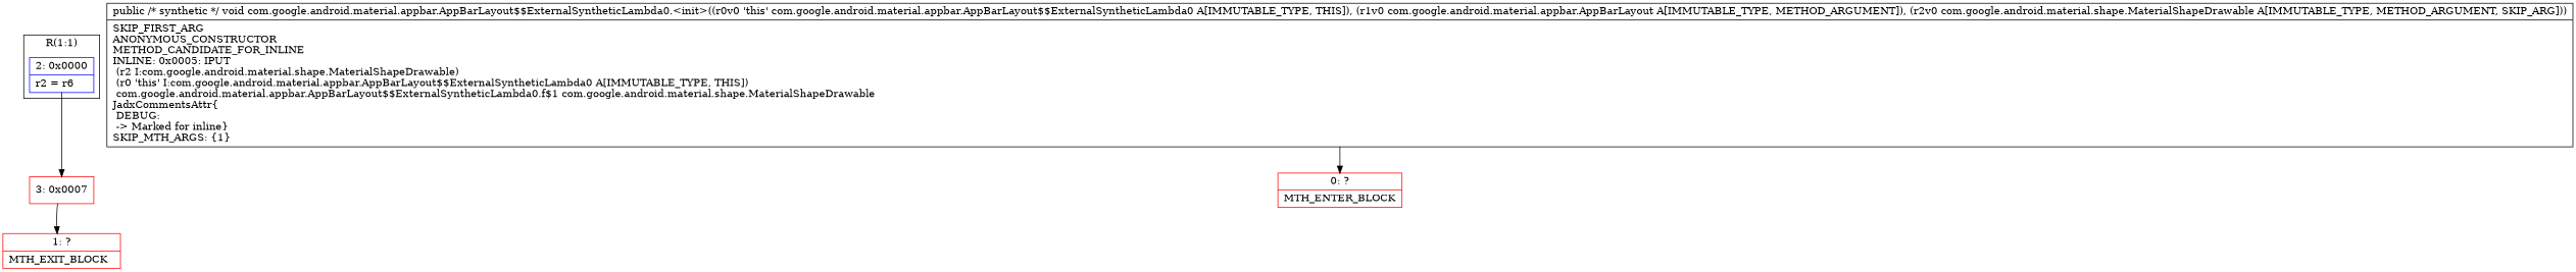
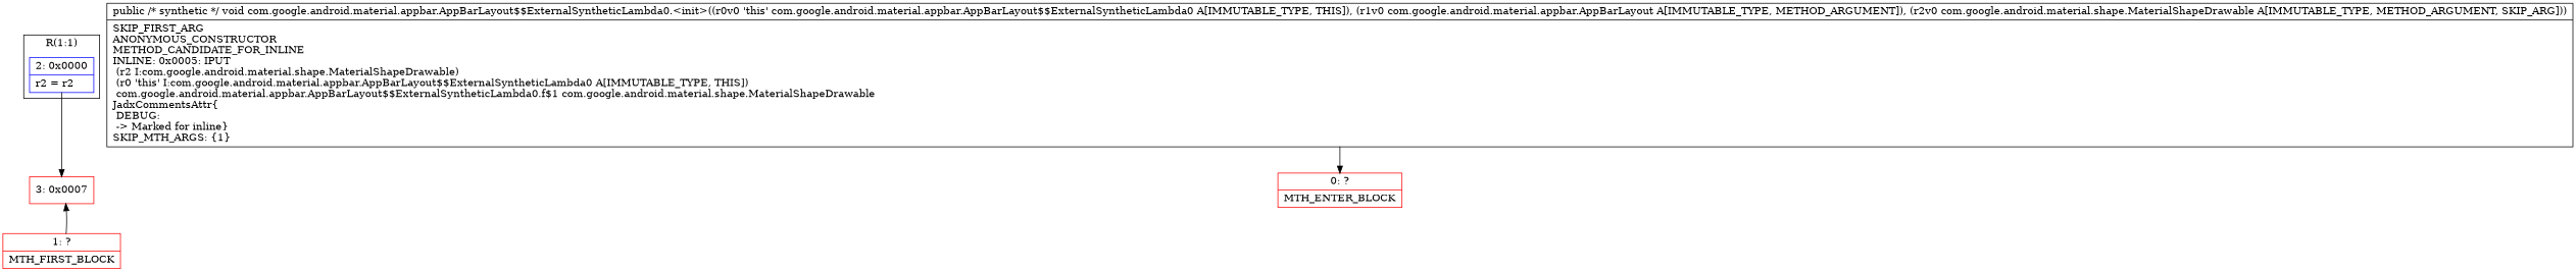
  digraph {
    node [color=red shape=record]
-   n1 [color=blue label="{2\:\ 0x0000|r2 = r6\l}"]
+   n1 [color=blue label="{2\:\ 0x0000|r2 = r2\l}"]
    n2 [label="{3\:\ 0x0007}"]
-   n3 [label="{1\:\ ?|MTH_EXIT_BLOCK\l}"]
+   n3 [label="{1\:\ ?|MTH_FIRST_BLOCK\l}"]
    n4 [label="{0\:\ ?|MTH_ENTER_BLOCK\l}"]
    n5 [label="{public \/* synthetic *\/ void com.google.android.material.appbar.AppBarLayout$$ExternalSyntheticLambda0.\<init\>((r0v0 'this' com.google.android.material.appbar.AppBarLayout$$ExternalSyntheticLambda0 A[IMMUTABLE_TYPE, THIS]), (r1v0 com.google.android.material.appbar.AppBarLayout A[IMMUTABLE_TYPE, METHOD_ARGUMENT]), (r2v0 com.google.android.material.shape.MaterialShapeDrawable A[IMMUTABLE_TYPE, METHOD_ARGUMENT, SKIP_ARG]))  | SKIP_FIRST_ARG\lANONYMOUS_CONSTRUCTOR\lMETHOD_CANDIDATE_FOR_INLINE\lINLINE: 0x0005: IPUT  \l  (r2 I:com.google.android.material.shape.MaterialShapeDrawable)\l  (r0 'this' I:com.google.android.material.appbar.AppBarLayout$$ExternalSyntheticLambda0 A[IMMUTABLE_TYPE, THIS])\l com.google.android.material.appbar.AppBarLayout$$ExternalSyntheticLambda0.f$1 com.google.android.material.shape.MaterialShapeDrawable\lJadxCommentsAttr\{\l DEBUG: \l \-\> Marked for inline\}\lSKIP_MTH_ARGS: \{1\}\l}" color=""]
    subgraph cluster_1 {
      label="R(1:1)"
      n1
    }
    n1 -> n2
-   n2 -> n3
+   n3 -> n2
    n5 -> n4
  }
